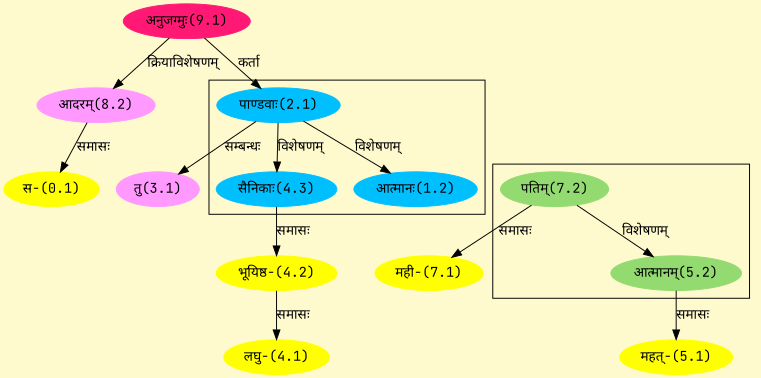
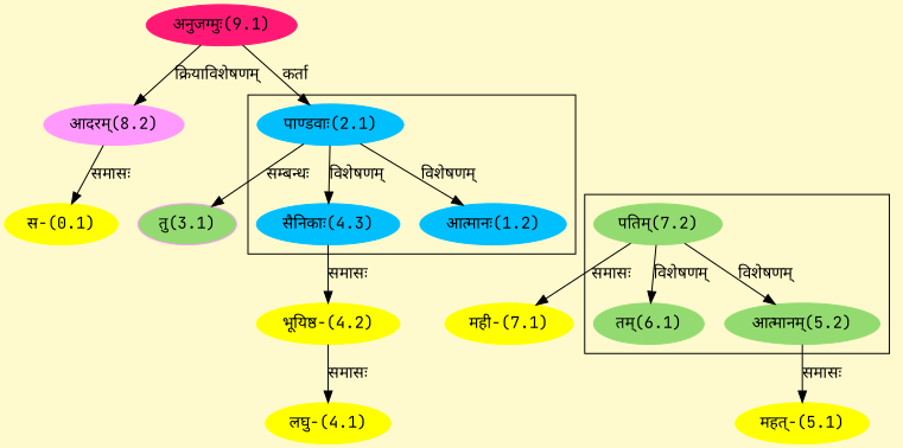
  digraph {
    bgcolor=lemonchiffon1
    compound=true
    fontname="JetBrains Mono"
    rankdir=BT
    node [color="#FFFF00" fontname="JetBrains Mono" style=filled]
    edge [dir=back fontname="JetBrains Mono"]
    n1 [color="#00BFFF" label="आत्मानः(1.2)"]
    n2 [color="#00BFFF" label="पाण्डवाः(2.1)"]
    n3 [color="#00BFFF" label="सैनिकाः(4.3)"]
    n4 [color="#93DB70" label="आत्मानम्(5.2)"]
    n5 [color="#93DB70" label="पतिम्(7.2)"]
+   n6 [color="#93DB70" label="तम्(6.1)"]
    n7 [color="#FF1975" label="अनुजग्मुः(9.1)"]
-   n8 [color="#FF99FF" label="तु(3.1)"]
+   n8 [color="#FF99FF" label="तु(3.1)" fillcolor="#93DB70"]
    n9 [label="लघु-(4.1)"]
    n10 [label="भूयिष्ठ-(4.2)"]
    n11 [label="महत्-(5.1)"]
    n12 [label="मही-(7.1)"]
    n13 [label="स-(0.1)"]
    n14 [color="#FF99FF" label="आदरम्(8.2)"]
    subgraph cluster_1 {
      n1
      n2
      n3
    }
    subgraph cluster_2 {
      n4
      n5
+     n6
    }
    n1 -> n2 [label="विशेषणम्"]
    n2 -> n7 [label="कर्ता"]
    n3 -> n2 [label="विशेषणम्"]
    n4 -> n5 [label="विशेषणम्"]
+   n6 -> n5 [label="विशेषणम्"]
    n8 -> n2 [label="सम्बन्धः"]
    n9 -> n10 [label="समासः"]
    n10 -> n3 [label="समासः"]
    n11 -> n4 [label="समासः"]
    n12 -> n5 [label="समासः"]
    n13 -> n14 [label="समासः"]
    n14 -> n7 [label="क्रियाविशेषणम्"]
  }
